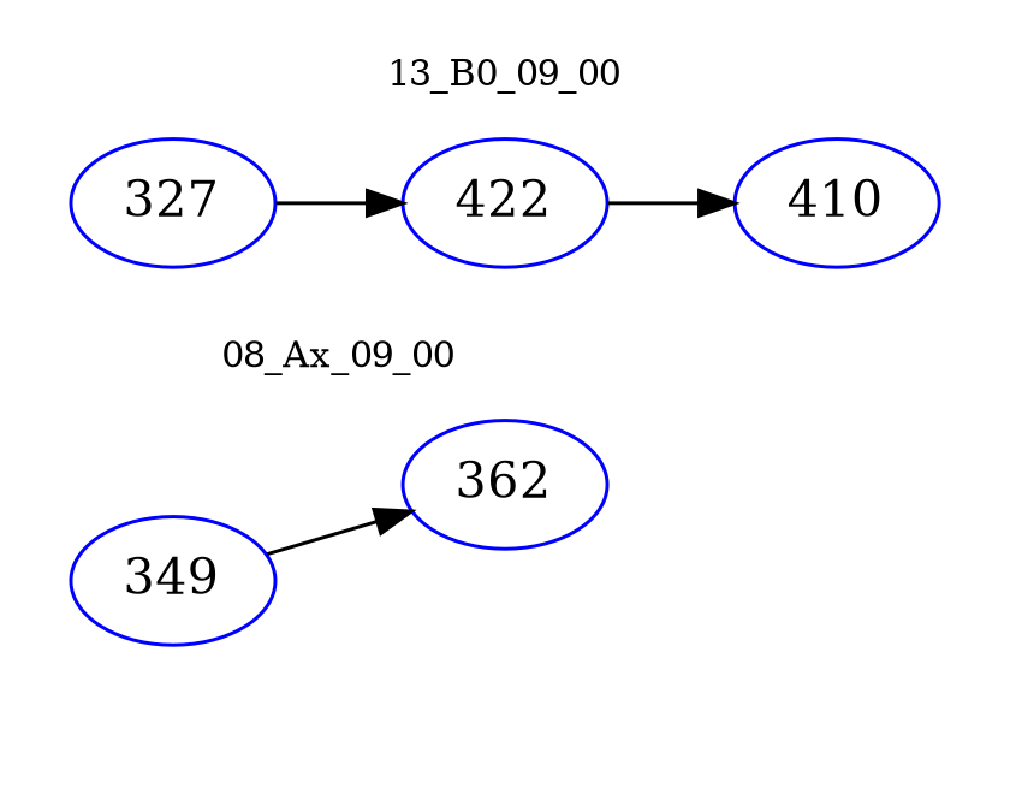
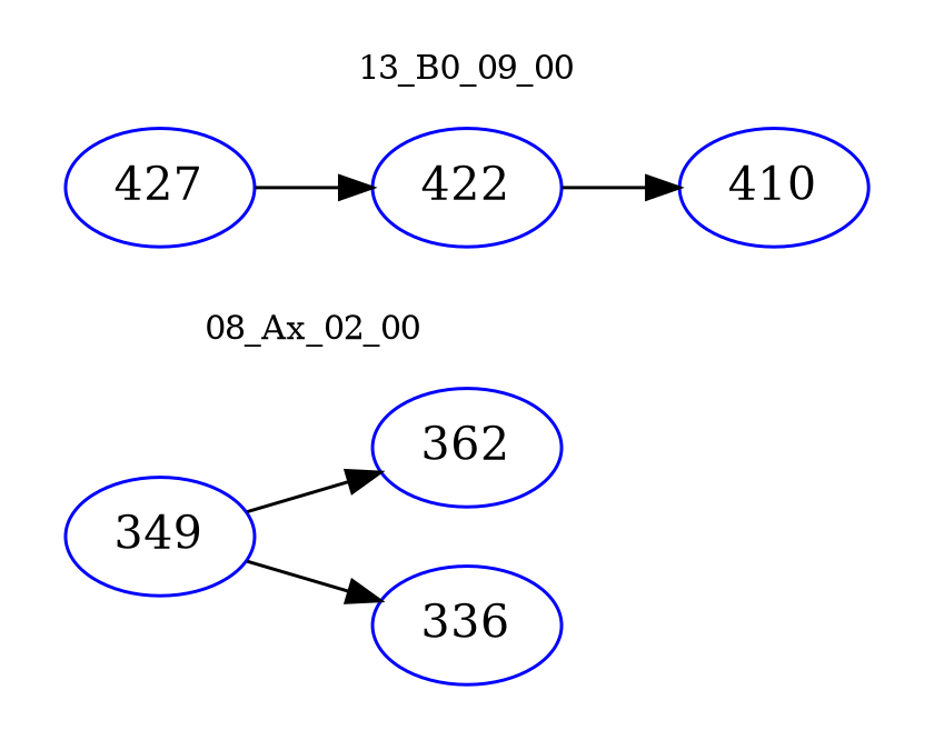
  digraph {
    rankdir=LR
    node [color=blue]
    edge [color=black]
    n1 [label=349]
+   n2 [label=336]
    n3 [label=362]
    n4 [label=422]
    n5 [label=410]
-   n6 [label=327]
+   n6 [label=427]
    subgraph cluster_1 {
      color=white
      fontsize=10
-     label="08_Ax_09_00"
+     label="08_Ax_02_00"
      n1
+     n2
      n3
    }
    subgraph cluster_2 {
      color=white
      fontsize=10
      label="13_B0_09_00"
      n4
      n5
      n6
    }
+   n1 -> n2
    n1 -> n3
    n4 -> n5
    n6 -> n4
  }
